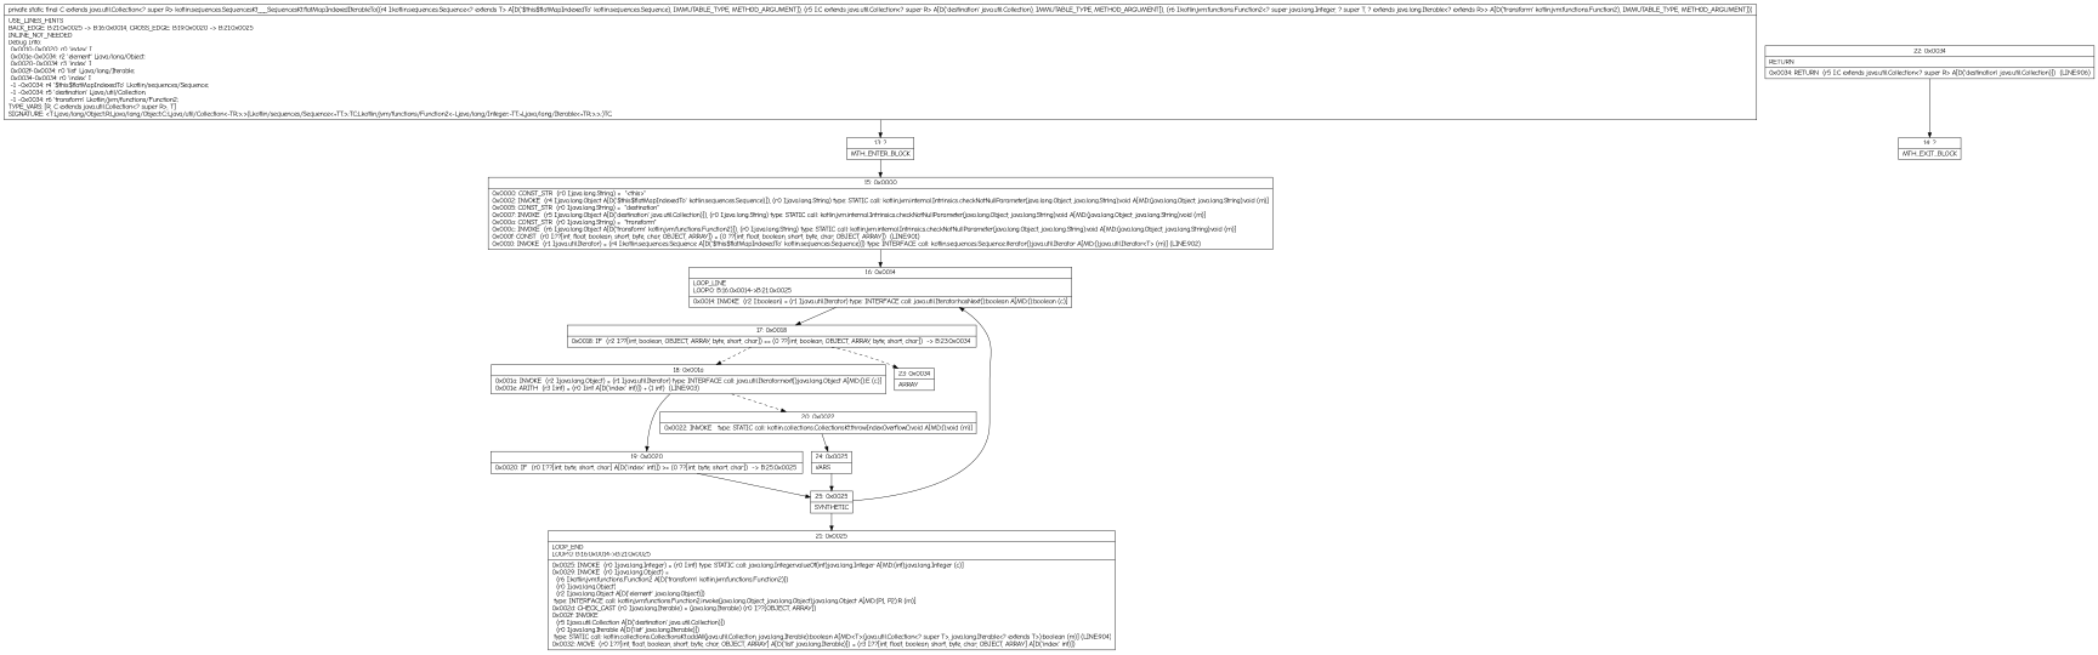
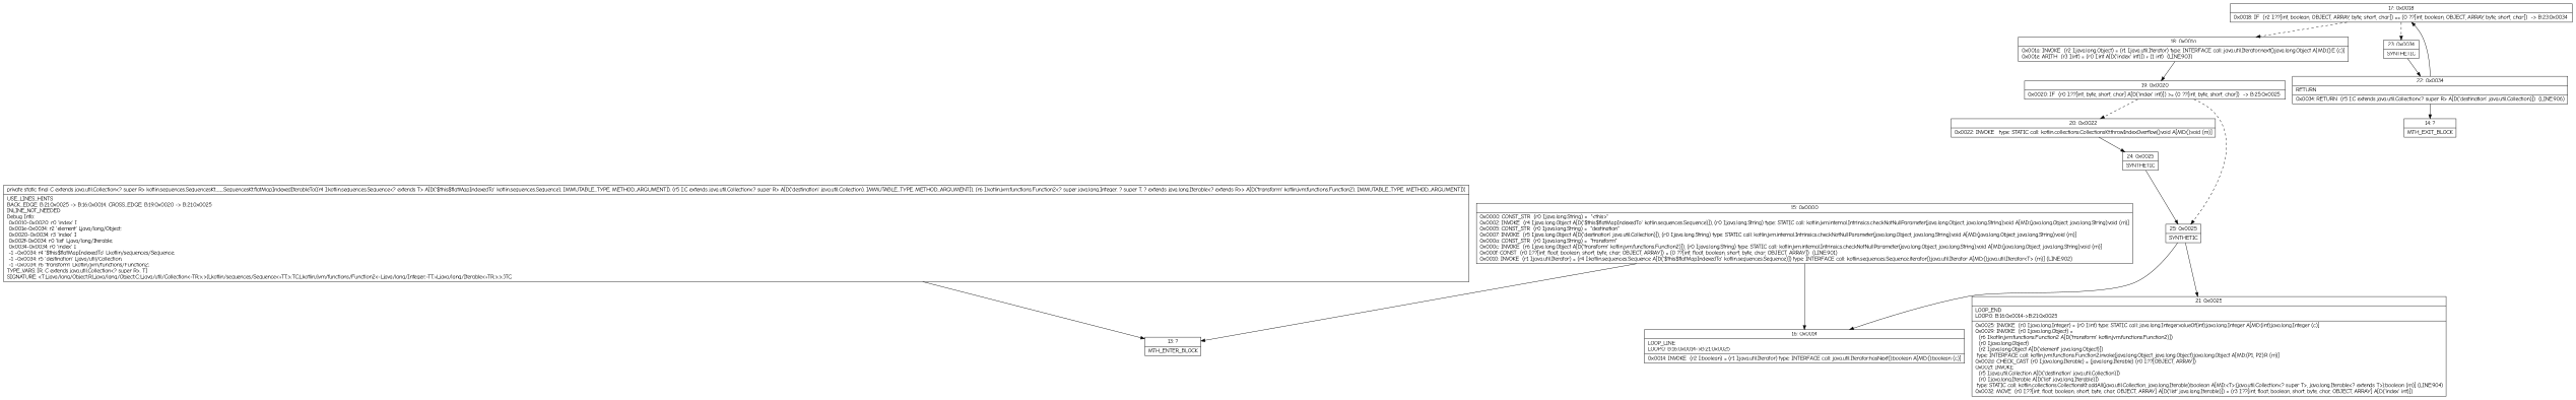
  digraph {
    fontname="Comic Neue"
    node [fontname="Comic Neue" shape=record]
    edge [fontname="Comic Neue"]
    n1 [label="{13\:\ ?|MTH_ENTER_BLOCK\l}"]
    n2 [label="{15\:\ 0x0000|0x0000: CONST_STR  (r0 I:java.lang.String) =  \"\<this\>\" \l0x0002: INVOKE  (r4 I:java.lang.Object A[D('$this$flatMapIndexedTo' kotlin.sequences.Sequence)]), (r0 I:java.lang.String) type: STATIC call: kotlin.jvm.internal.Intrinsics.checkNotNullParameter(java.lang.Object, java.lang.String):void A[MD:(java.lang.Object, java.lang.String):void (m)]\l0x0005: CONST_STR  (r0 I:java.lang.String) =  \"destination\" \l0x0007: INVOKE  (r5 I:java.lang.Object A[D('destination' java.util.Collection)]), (r0 I:java.lang.String) type: STATIC call: kotlin.jvm.internal.Intrinsics.checkNotNullParameter(java.lang.Object, java.lang.String):void A[MD:(java.lang.Object, java.lang.String):void (m)]\l0x000a: CONST_STR  (r0 I:java.lang.String) =  \"transform\" \l0x000c: INVOKE  (r6 I:java.lang.Object A[D('transform' kotlin.jvm.functions.Function2)]), (r0 I:java.lang.String) type: STATIC call: kotlin.jvm.internal.Intrinsics.checkNotNullParameter(java.lang.Object, java.lang.String):void A[MD:(java.lang.Object, java.lang.String):void (m)]\l0x000f: CONST  (r0 I:??[int, float, boolean, short, byte, char, OBJECT, ARRAY]) = (0 ??[int, float, boolean, short, byte, char, OBJECT, ARRAY])  (LINE:901)\l0x0010: INVOKE  (r1 I:java.util.Iterator) = (r4 I:kotlin.sequences.Sequence A[D('$this$flatMapIndexedTo' kotlin.sequences.Sequence)]) type: INTERFACE call: kotlin.sequences.Sequence.iterator():java.util.Iterator A[MD:():java.util.Iterator\<T\> (m)] (LINE:902)\l}"]
    n3 [label="{16\:\ 0x0014|LOOP_LINE\lLOOP:0: B:16:0x0014\-\>B:21:0x0025\l|0x0014: INVOKE  (r2 I:boolean) = (r1 I:java.util.Iterator) type: INTERFACE call: java.util.Iterator.hasNext():boolean A[MD:():boolean (c)]\l}"]
    n4 [label="{17\:\ 0x0018|0x0018: IF  (r2 I:??[int, boolean, OBJECT, ARRAY, byte, short, char]) == (0 ??[int, boolean, OBJECT, ARRAY, byte, short, char])  \-\> B:23:0x0034 \l}"]
    n5 [label="{18\:\ 0x001a|0x001a: INVOKE  (r2 I:java.lang.Object) = (r1 I:java.util.Iterator) type: INTERFACE call: java.util.Iterator.next():java.lang.Object A[MD:():E (c)]\l0x001e: ARITH  (r3 I:int) = (r0 I:int A[D('index' int)]) + (1 int)  (LINE:903)\l}"]
-   n6 [label="{23\:\ 0x0034|ARRAY\l}"]
+   n6 [label="{23\:\ 0x0034|SYNTHETIC\l}"]
    n7 [label="{19\:\ 0x0020|0x0020: IF  (r0 I:??[int, byte, short, char] A[D('index' int)]) \>= (0 ??[int, byte, short, char])  \-\> B:25:0x0025 \l}"]
    n8 [label="{22\:\ 0x0034|RETURN\l|0x0034: RETURN  (r5 I:C extends java.util.Collection\<? super R\> A[D('destination' java.util.Collection)])  (LINE:906)\l}"]
    n9 [label="{20\:\ 0x0022|0x0022: INVOKE   type: STATIC call: kotlin.collections.CollectionsKt.throwIndexOverflow():void A[MD:():void (m)]\l}"]
    n10 [label="{25\:\ 0x0025|SYNTHETIC\l}"]
-   n11 [label="{24\:\ 0x0025|VARS\l}"]
+   n11 [label="{24\:\ 0x0025|SYNTHETIC\l}"]
    n12 [label="{21\:\ 0x0025|LOOP_END\lLOOP:0: B:16:0x0014\-\>B:21:0x0025\l|0x0025: INVOKE  (r0 I:java.lang.Integer) = (r0 I:int) type: STATIC call: java.lang.Integer.valueOf(int):java.lang.Integer A[MD:(int):java.lang.Integer (c)]\l0x0029: INVOKE  (r0 I:java.lang.Object) = \l  (r6 I:kotlin.jvm.functions.Function2 A[D('transform' kotlin.jvm.functions.Function2)])\l  (r0 I:java.lang.Object)\l  (r2 I:java.lang.Object A[D('element' java.lang.Object)])\l type: INTERFACE call: kotlin.jvm.functions.Function2.invoke(java.lang.Object, java.lang.Object):java.lang.Object A[MD:(P1, P2):R (m)]\l0x002d: CHECK_CAST (r0 I:java.lang.Iterable) = (java.lang.Iterable) (r0 I:??[OBJECT, ARRAY]) \l0x002f: INVOKE  \l  (r5 I:java.util.Collection A[D('destination' java.util.Collection)])\l  (r0 I:java.lang.Iterable A[D('list' java.lang.Iterable)])\l type: STATIC call: kotlin.collections.CollectionsKt.addAll(java.util.Collection, java.lang.Iterable):boolean A[MD:\<T\>:(java.util.Collection\<? super T\>, java.lang.Iterable\<? extends T\>):boolean (m)] (LINE:904)\l0x0032: MOVE  (r0 I:??[int, float, boolean, short, byte, char, OBJECT, ARRAY] A[D('list' java.lang.Iterable)]) = (r3 I:??[int, float, boolean, short, byte, char, OBJECT, ARRAY] A[D('index' int)]) \l}"]
    n13 [label="{14\:\ ?|MTH_EXIT_BLOCK\l}"]
    n14 [label="{private static final C extends java.util.Collection\<? super R\> kotlin.sequences.SequencesKt___SequencesKt.flatMapIndexedIterableTo((r4 I:kotlin.sequences.Sequence\<? extends T\> A[D('$this$flatMapIndexedTo' kotlin.sequences.Sequence), IMMUTABLE_TYPE, METHOD_ARGUMENT]), (r5 I:C extends java.util.Collection\<? super R\> A[D('destination' java.util.Collection), IMMUTABLE_TYPE, METHOD_ARGUMENT]), (r6 I:kotlin.jvm.functions.Function2\<? super java.lang.Integer, ? super T, ? extends java.lang.Iterable\<? extends R\>\> A[D('transform' kotlin.jvm.functions.Function2), IMMUTABLE_TYPE, METHOD_ARGUMENT]))  | USE_LINES_HINTS\lBACK_EDGE: B:21:0x0025 \-\> B:16:0x0014, CROSS_EDGE: B:19:0x0020 \-\> B:21:0x0025\lINLINE_NOT_NEEDED\lDebug Info:\l  0x0010\-0x0020: r0 'index' I\l  0x001e\-0x0034: r2 'element' Ljava\/lang\/Object;\l  0x0020\-0x0034: r3 'index' I\l  0x002f\-0x0034: r0 'list' Ljava\/lang\/Iterable;\l  0x0034\-0x0034: r0 'index' I\l  \-1 \-0x0034: r4 '$this$flatMapIndexedTo' Lkotlin\/sequences\/Sequence;\l  \-1 \-0x0034: r5 'destination' Ljava\/util\/Collection;\l  \-1 \-0x0034: r6 'transform' Lkotlin\/jvm\/functions\/Function2;\lTYPE_VARS: [R, C extends java.util.Collection\<? super R\>, T]\lSIGNATURE: \<T:Ljava\/lang\/Object;R:Ljava\/lang\/Object;C::Ljava\/util\/Collection\<\-TR;\>;\>(Lkotlin\/sequences\/Sequence\<+TT;\>;TC;Lkotlin\/jvm\/functions\/Function2\<\-Ljava\/lang\/Integer;\-TT;+Ljava\/lang\/Iterable\<+TR;\>;\>;)TC;\l}"]
-   n1 -> n2
+   n2 -> n1
    n2 -> n3
-   n3 -> n4
+   n8 -> n4
    n4 -> n5 [style=dashed]
    n4 -> n6 [style=dashed]
    n5 -> n7
-   n5 -> n9 [style=dashed]
-   n7 -> n10
+   n6 -> n8
+   n7 -> n9 [style=dashed]
+   n7 -> n10 [style=dashed]
    n8 -> n13
    n9 -> n11
    n10 -> n3
    n10 -> n12
    n11 -> n10
    n14 -> n1
  }
